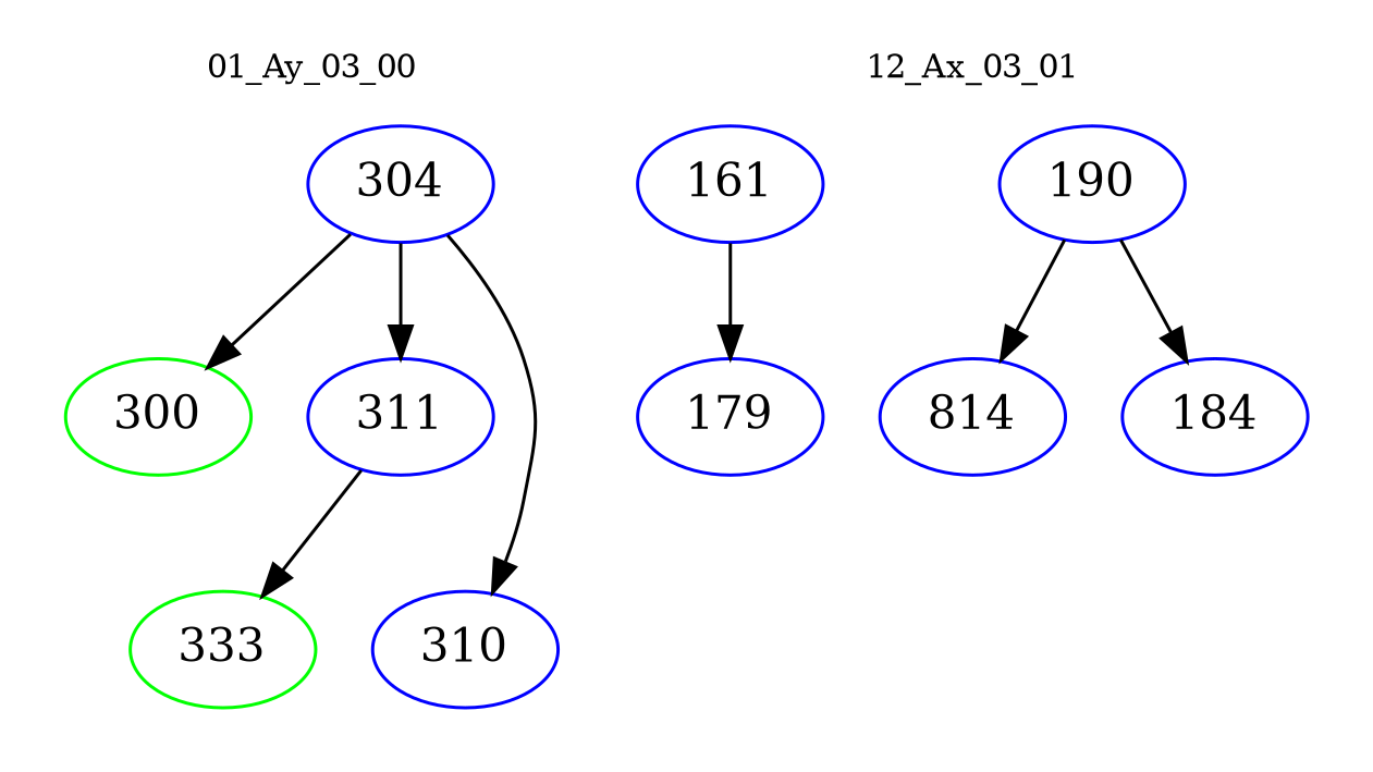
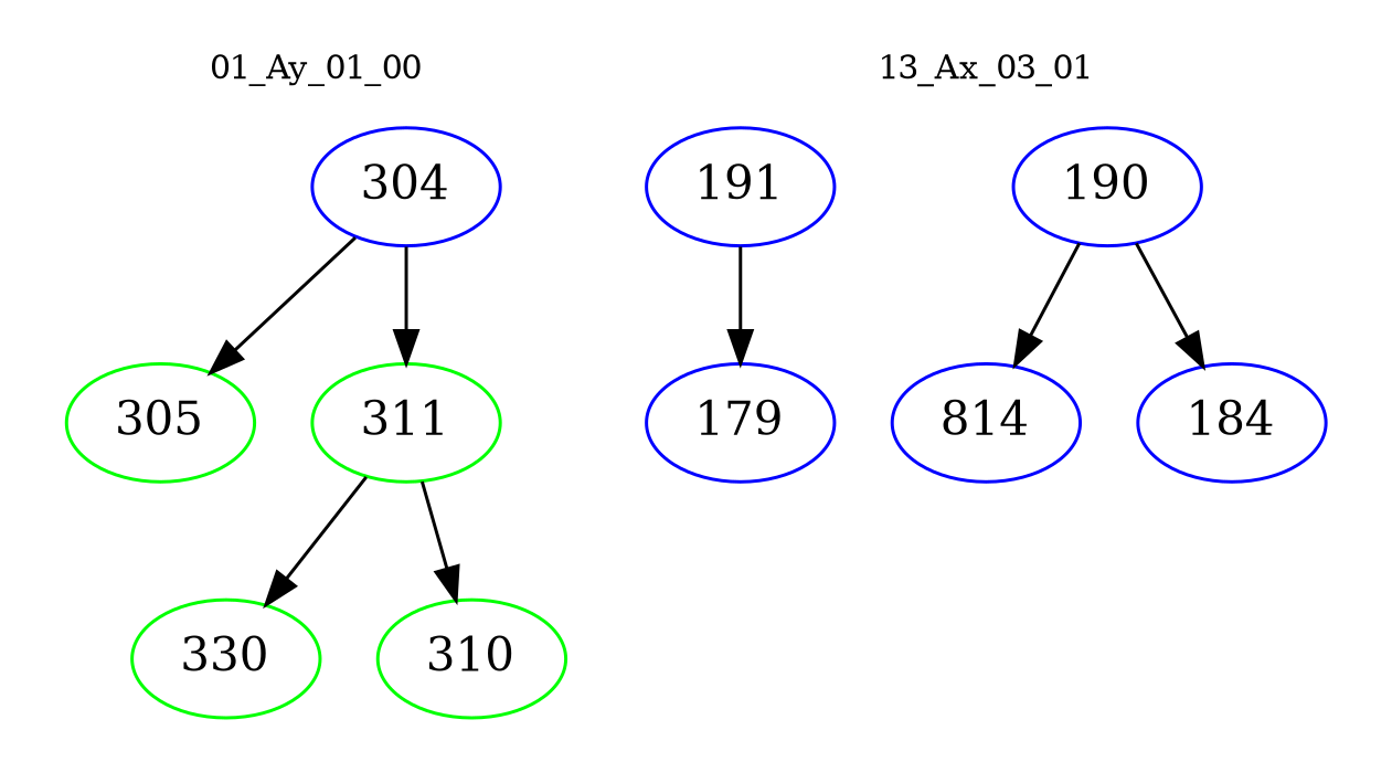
  digraph {
    node [color=blue]
    edge [color=black]
    n1 [label=304]
-   n2 [color=green label=300]
-   n3 [label=311]
-   n4 [label=310]
-   n5 [color=green label=333]
+   n2 [color=green label=305]
+   n3 [color=green label=311]
+   n4 [color=green label=310]
+   n5 [color=green label=330]
    n6 [label=190]
-   n7 [label=161]
+   n7 [label=191]
    n8 [label=814]
    n9 [label=184]
    n10 [label=179]
    subgraph cluster_1 {
      color=white
      fontsize=10
-     label="01_Ay_03_00"
+     label="01_Ay_01_00"
      n1
      n2
      n3
      n4
      n5
    }
    subgraph cluster_2 {
      color=white
      fontsize=10
-     label="12_Ax_03_01"
+     label="13_Ax_03_01"
      n6
      n7
      n8
      n9
      n10
    }
    n1 -> n2
    n1 -> n3
-   n1 -> n4
+   n3 -> n4
    n3 -> n5
    n6 -> n8
    n6 -> n9
    n7 -> n10
  }
